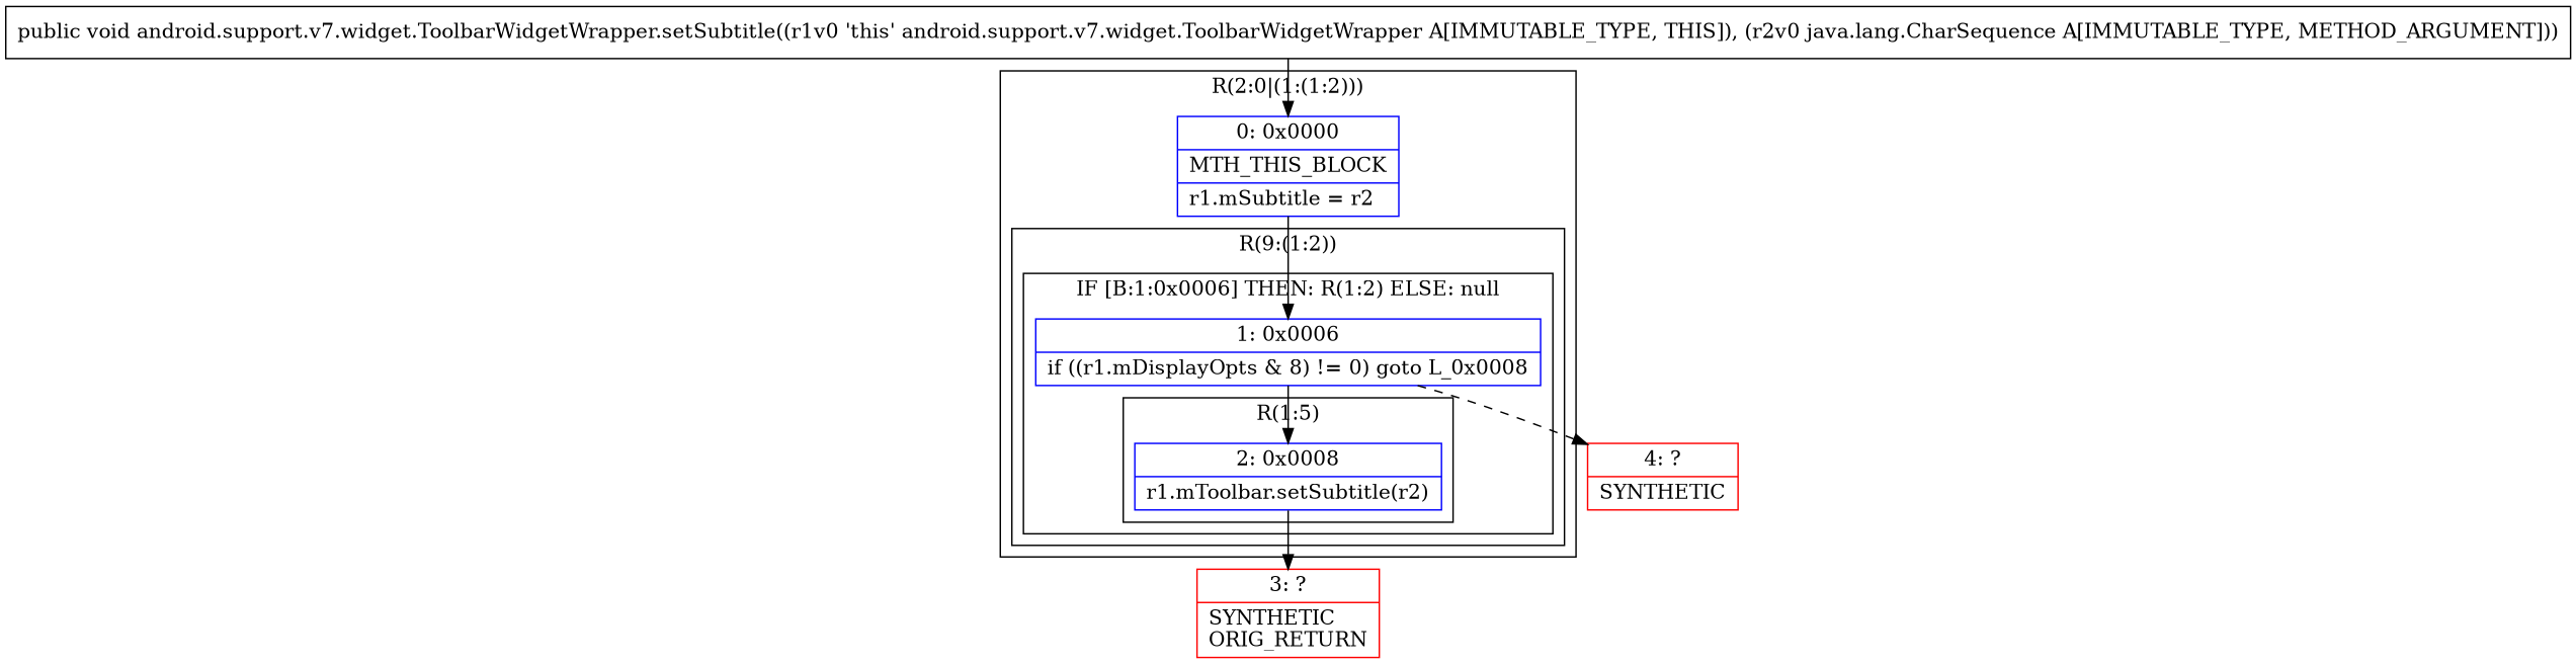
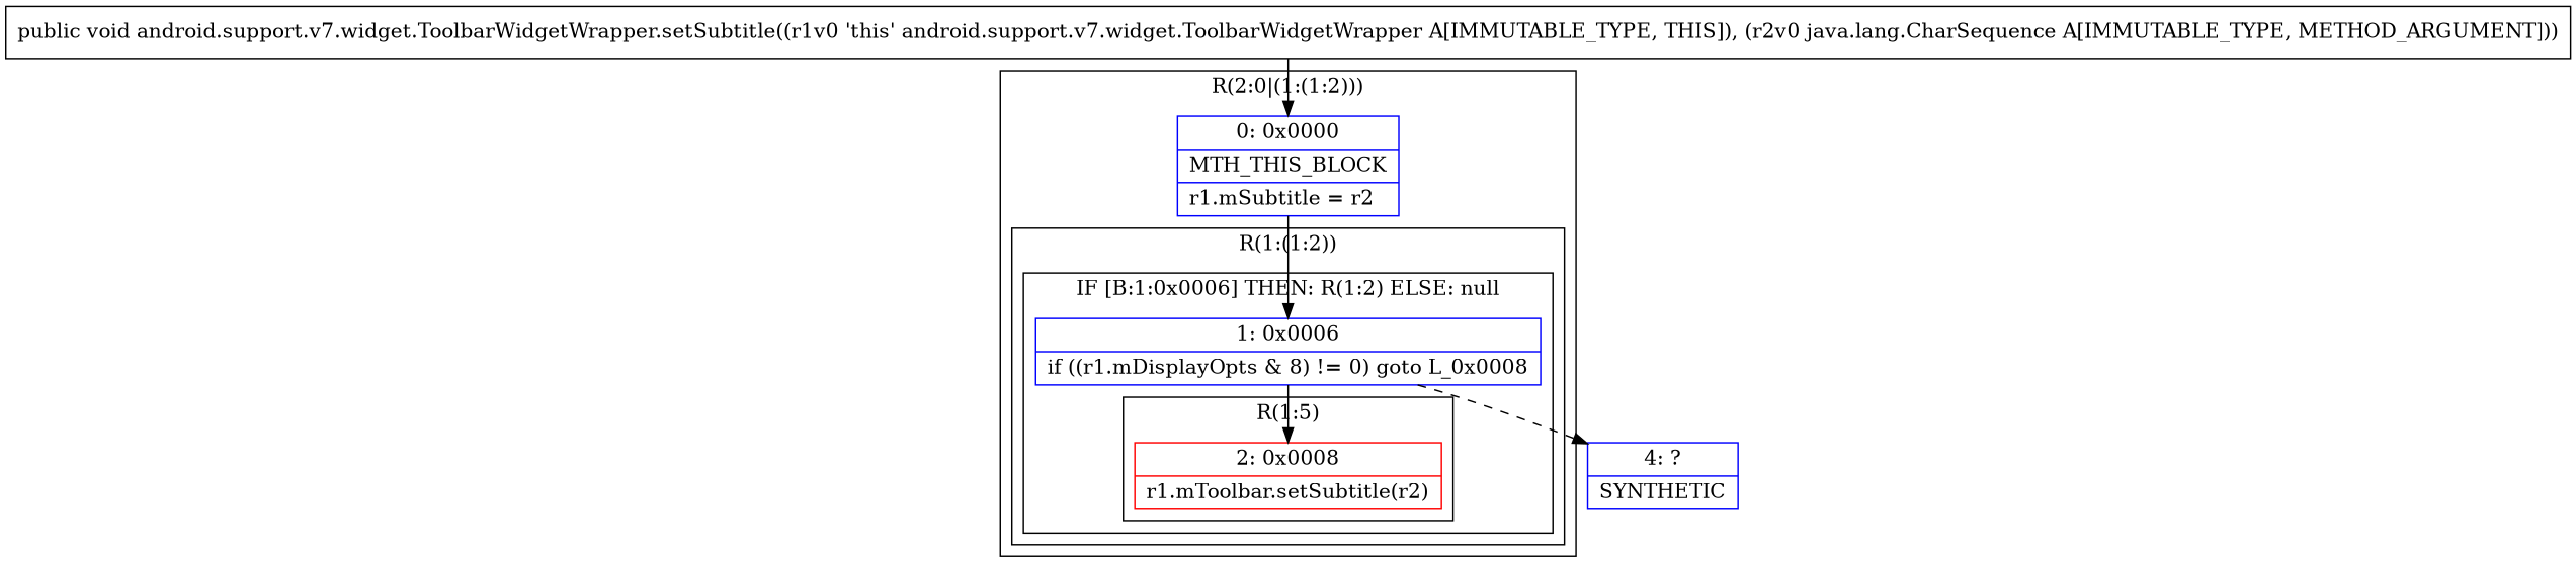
  digraph {
    node [color=blue shape=record]
-   n1 [label="{2\:\ 0x0008|r1.mToolbar.setSubtitle(r2)\l}"]
+   n1 [color=red label="{2\:\ 0x0008|r1.mToolbar.setSubtitle(r2)\l}"]
    n2 [label="{1\:\ 0x0006|if ((r1.mDisplayOpts & 8) != 0) goto L_0x0008\l}"]
    n3 [label="{0\:\ 0x0000|MTH_THIS_BLOCK\l|r1.mSubtitle = r2\l}"]
-   n4 [color=red label="{3\:\ ?|SYNTHETIC\lORIG_RETURN\l}"]
-   n5 [color=red label="{4\:\ ?|SYNTHETIC\l}"]
+   n5 [label="{4\:\ ?|SYNTHETIC\l}"]
    n6 [label="{public void android.support.v7.widget.ToolbarWidgetWrapper.setSubtitle((r1v0 'this' android.support.v7.widget.ToolbarWidgetWrapper A[IMMUTABLE_TYPE, THIS]), (r2v0 java.lang.CharSequence A[IMMUTABLE_TYPE, METHOD_ARGUMENT])) }" color=""]
    subgraph cluster_1 {
      label="R(2:0|(1:(1:2)))"
      n3
      subgraph cluster_2 {
-       label="R(9:(1:2))"
+       label="R(1:(1:2))"
        subgraph cluster_3 {
          label="IF [B:1:0x0006] THEN: R(1:2) ELSE: null"
          n2
          subgraph cluster_4 {
            label="R(1:5)"
            n1
          }
        }
      }
    }
-   n1 -> n4
    n2 -> n1
    n2 -> n5 [style=dashed]
    n3 -> n2
    n6 -> n3
  }
